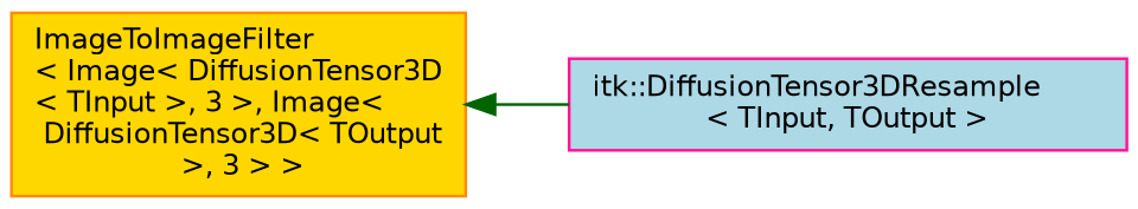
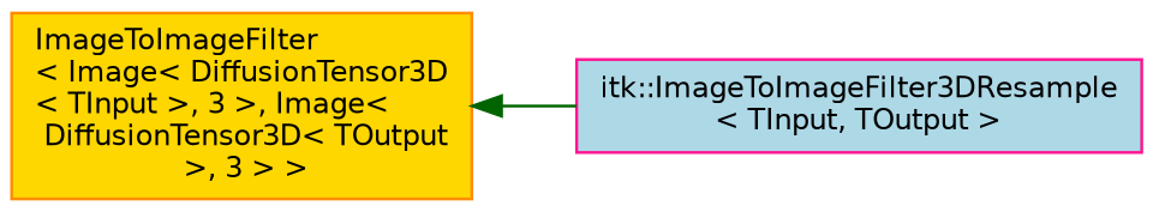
  digraph {
    rankdir=LR
    node [fontname=Helvetica fontsize=10 shape=record style=filled]
-   n1 [color=deeppink fillcolor=lightblue fontcolor=black height=0.2 label="itk::DiffusionTensor3DResample\l\< TInput, TOutput \>" width=0.4]
+   n1 [color=deeppink fillcolor=lightblue fontcolor=black height=0.2 label="itk::ImageToImageFilter3DResample\l\< TInput, TOutput \>" width=0.4]
    n2 [color=darkorange height=0.2 label="ImageToImageFilter\l\< Image\< DiffusionTensor3D\l\< TInput \>, 3 \>, Image\<\l DiffusionTensor3D\< TOutput\l \>, 3 \> \>" width=0.4 fillcolor=gold]
    n2 -> n1 [color=darkgreen dir=back fontname=Helvetica fontsize=10 labelfontname=Helvetica labelfontsize=10 style=solid]
  }
